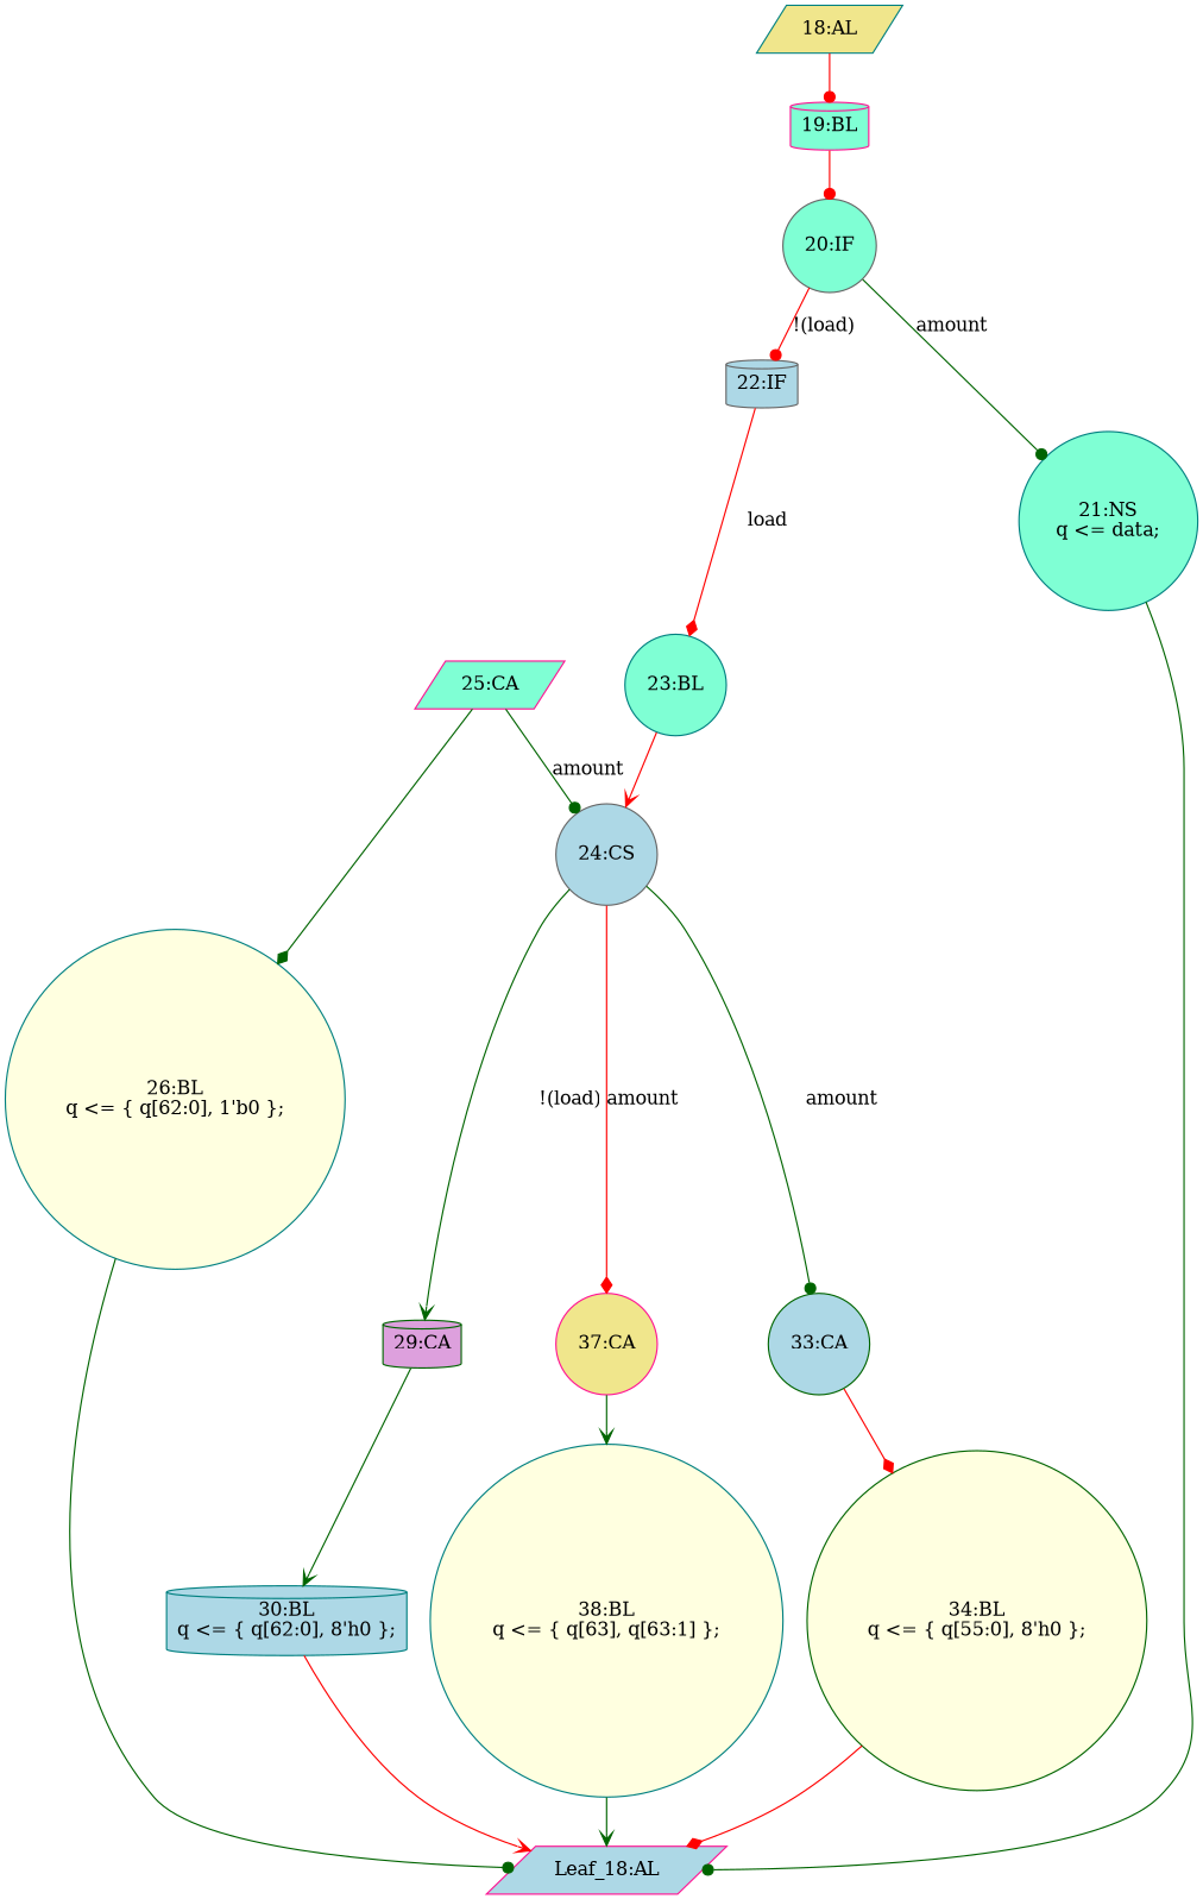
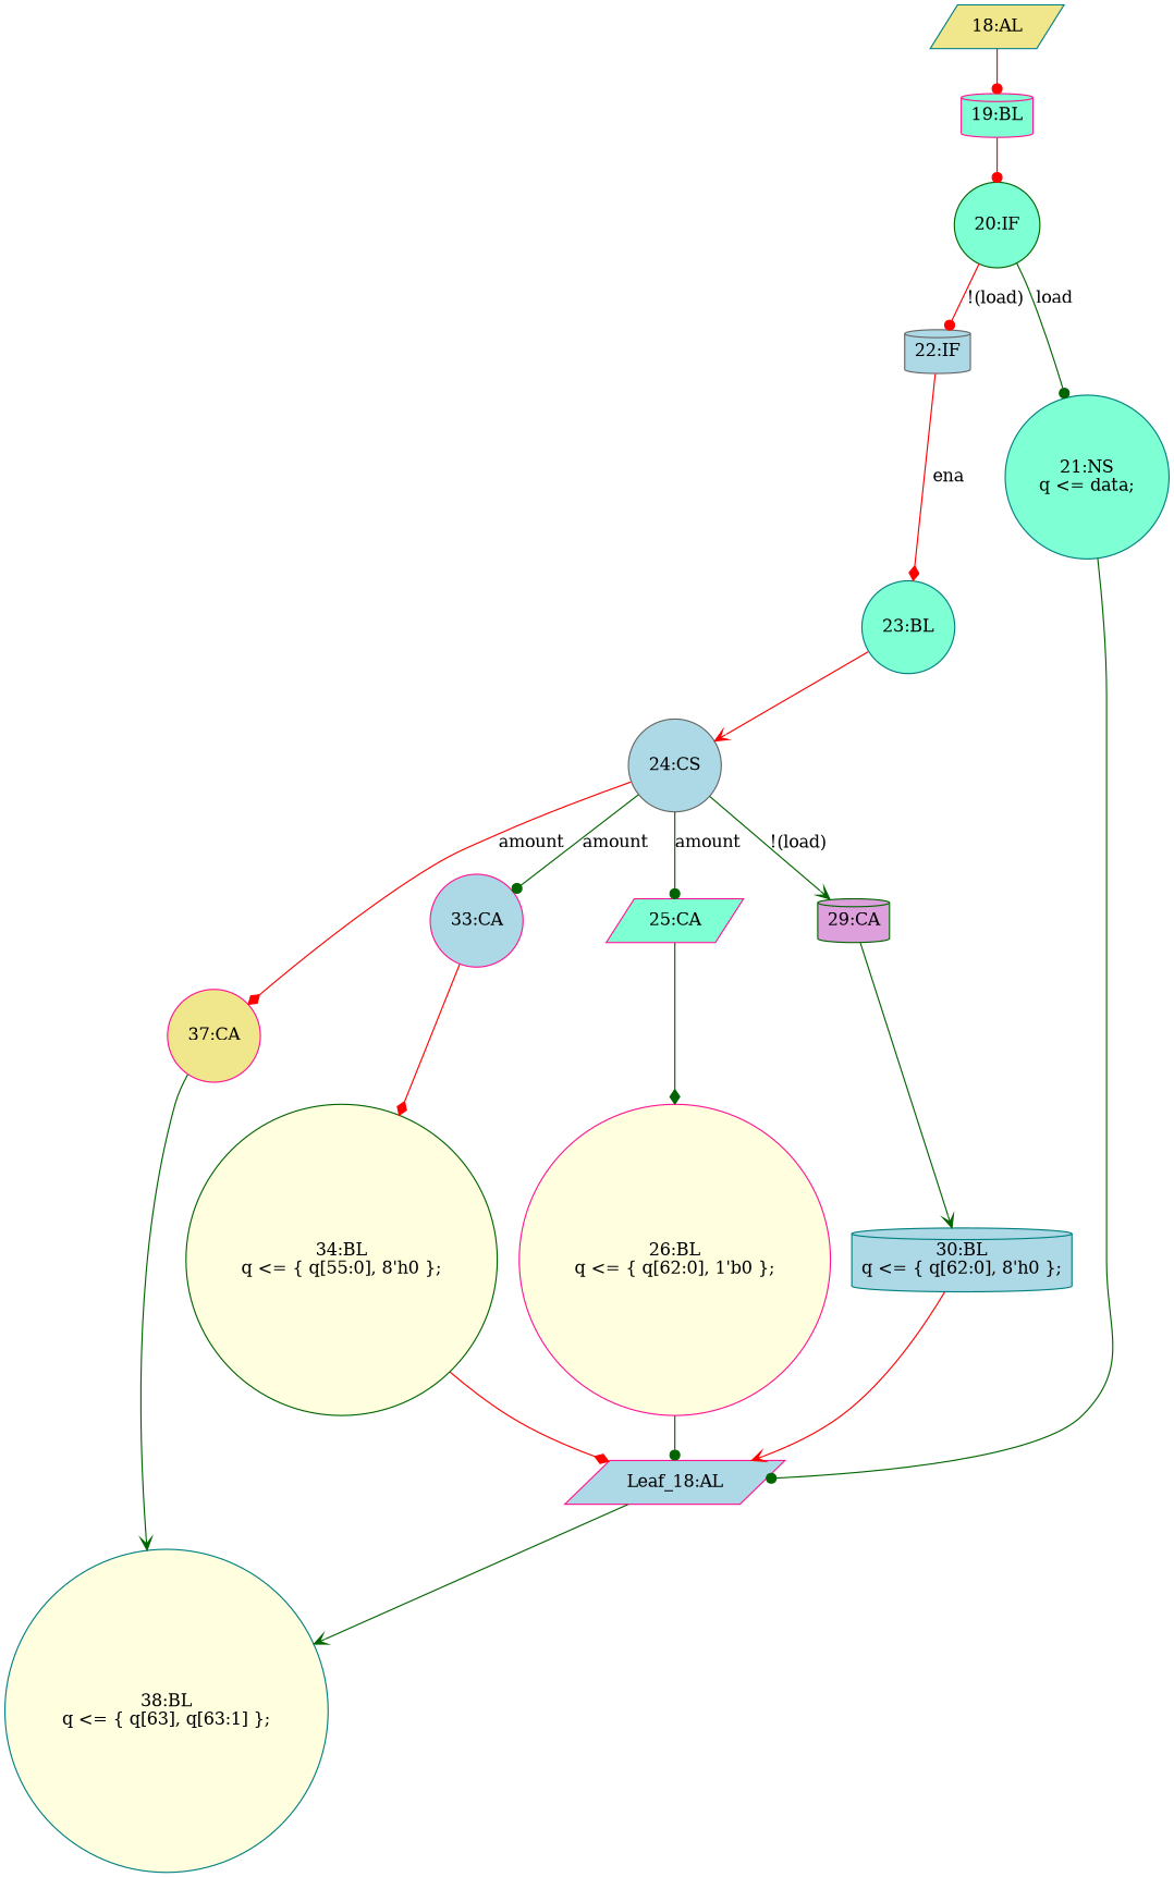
  strict digraph {
    node [color=teal fillcolor=lightblue shape=circle style=filled statements="[]" typ=Block]
    edge [arrowhead=dot color=darkgreen cond="[]" lineno=None]
    n1 [color=deeppink def_var="['q']" label="Leaf_18:AL" shape=parallelogram statements="" typ=""]
    n2 [ast="<pyverilog.vparser.ast.Always object at 0x7f6d821371d0>" clk_sens=True fillcolor=khaki label="18:AL" sens="['clk']" shape=parallelogram typ=Always use_var="['load', 'ena', 'amount', 'data', 'q']"]
    n3 [ast="<pyverilog.vparser.ast.Block object at 0x7f6d82123d10>" color=deeppink fillcolor=aquamarine label="19:BL" shape=cylinder]
-   n4 [ast="<pyverilog.vparser.ast.IfStatement object at 0x7f6d82123e10>" color=gray40 fillcolor=aquamarine label="20:IF" typ=IfStatement]
+   n4 [ast="<pyverilog.vparser.ast.IfStatement object at 0x7f6d82123e10>" color=darkgreen fillcolor=aquamarine label="20:IF" typ=IfStatement]
    n5 [ast="<pyverilog.vparser.ast.Block object at 0x7f6d81d98b10>" fillcolor=lightyellow label="38:BL\nq <= { q[63], q[63:1] };" statements="[<pyverilog.vparser.ast.NonblockingSubstitution object at 0x7f6d81d98d90>]"]
    n6 [ast="<pyverilog.vparser.ast.CaseStatement object at 0x7f6d839a8ad0>" color=gray40 label="24:CS" typ=CaseStatement]
    n7 [ast="<pyverilog.vparser.ast.Case object at 0x7f6d81d98a10>" color=deeppink fillcolor=khaki label="37:CA" typ=Case]
-   n8 [ast="<pyverilog.vparser.ast.Case object at 0x7f6d821a0fd0>" color=darkgreen label="33:CA" typ=Case]
+   n8 [ast="<pyverilog.vparser.ast.Case object at 0x7f6d821a0fd0>" color=deeppink label="33:CA" typ=Case]
    n9 [ast="<pyverilog.vparser.ast.Case object at 0x7f6d82131390>" color=deeppink fillcolor=aquamarine label="25:CA" shape=parallelogram typ=Case]
    n10 [ast="<pyverilog.vparser.ast.Case object at 0x7f6d8249ee50>" color=darkgreen fillcolor=plum label="29:CA" shape=cylinder typ=Case]
    n11 [ast="<pyverilog.vparser.ast.Block object at 0x7f6d82126750>" color=darkgreen fillcolor=lightyellow label="34:BL\nq <= { q[55:0], 8'h0 };" statements="[<pyverilog.vparser.ast.NonblockingSubstitution object at 0x7f6d821a0450>]"]
-   n12 [ast="<pyverilog.vparser.ast.Block object at 0x7f6d82131450>" fillcolor=lightyellow label="26:BL\nq <= { q[62:0], 1'b0 };" statements="[<pyverilog.vparser.ast.NonblockingSubstitution object at 0x7f6d82126650>]"]
+   n12 [ast="<pyverilog.vparser.ast.Block object at 0x7f6d82131450>" color=deeppink fillcolor=lightyellow label="26:BL\nq <= { q[62:0], 1'b0 };" statements="[<pyverilog.vparser.ast.NonblockingSubstitution object at 0x7f6d82126650>]"]
    n13 [ast="<pyverilog.vparser.ast.Block object at 0x7f6d831d5450>" label="30:BL\nq <= { q[62:0], 8'h0 };" shape=cylinder statements="[<pyverilog.vparser.ast.NonblockingSubstitution object at 0x7f6d82126450>]"]
    n14 [ast="<pyverilog.vparser.ast.IfStatement object at 0x7f6d820ce550>" color=gray40 label="22:IF" shape=cylinder typ=IfStatement]
    n15 [ast="<pyverilog.vparser.ast.NonblockingSubstitution object at 0x7f6d82123610>" fillcolor=aquamarine label="21:NS\nq <= data;" statements="[<pyverilog.vparser.ast.NonblockingSubstitution object at 0x7f6d82123610>]" typ=NonblockingSubstitution]
    n16 [ast="<pyverilog.vparser.ast.Block object at 0x7f6d820ce290>" fillcolor=aquamarine label="23:BL"]
    n2 -> n3 [color=red]
    n3 -> n4 [color=red]
    n4 -> n14 [color=red cond="['load']" label="!(load)" lineno=20]
-   n4 -> n15 [cond="['load']" label=amount lineno=20]
-   n5 -> n1 [arrowhead=vee]
+   n4 -> n15 [cond="['load']" label=load lineno=20]
+   n1 -> n5 [arrowhead=vee]
    n6 -> n7 [arrowhead=diamond color=red cond="['amount']" label=amount lineno=24]
    n6 -> n8 [cond="['amount']" label=amount lineno=24]
-   n9 -> n6 [cond="['amount']" label=amount lineno=24]
+   n6 -> n9 [cond="['amount']" label=amount lineno=24]
    n6 -> n10 [arrowhead=vee cond="['amount']" label="!(load)" lineno=24]
    n7 -> n5 [arrowhead=vee]
    n8 -> n11 [arrowhead=diamond color=red]
    n9 -> n12 [arrowhead=diamond]
    n10 -> n13 [arrowhead=vee]
    n11 -> n1 [arrowhead=diamond color=red]
    n12 -> n1
    n13 -> n1 [arrowhead=vee color=red]
-   n14 -> n16 [arrowhead=diamond color=red cond="['ena']" label=load lineno=22]
+   n14 -> n16 [arrowhead=diamond color=red cond="['ena']" label=ena lineno=22]
    n15 -> n1
    n16 -> n6 [arrowhead=vee color=red]
  }
